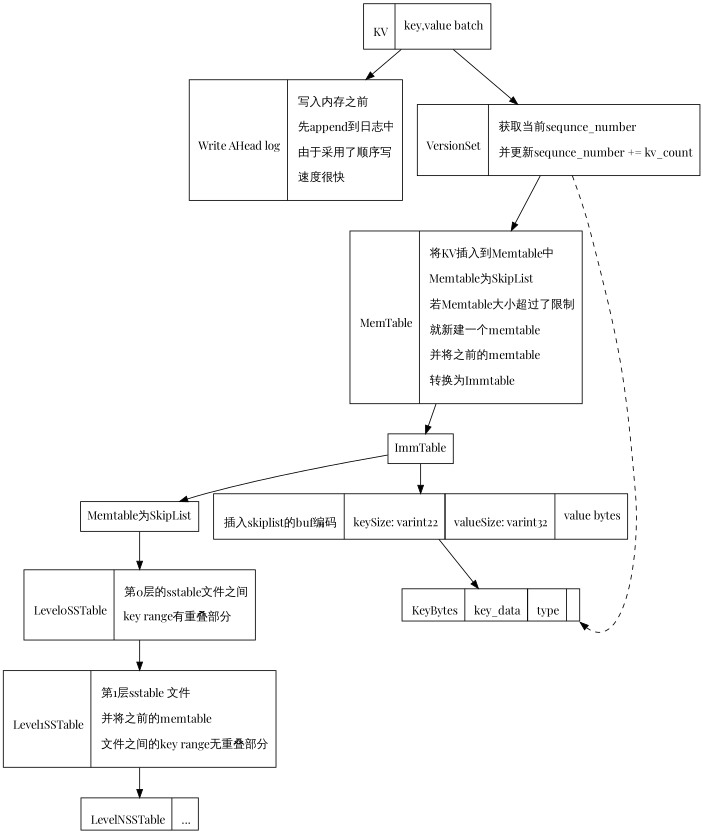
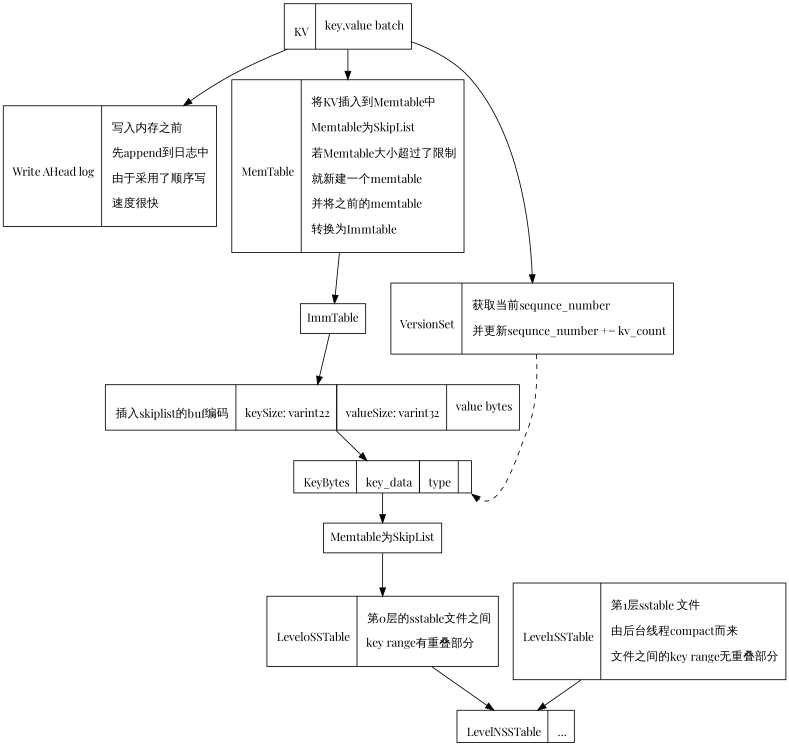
  digraph {
    fontname="Playfair Display"
    newrank=true
    rankdir=TB
    node [fontname="Playfair Display" shape=record]
    edge [fontname="Playfair Display"]
    n1 [label="{{\n      Write AHead log|\n      写入内存之前\l \n      先append到日志中\l\n      由于采用了顺序写\l \n      速度很快\l\n    }}"]
    n2 [label="{{\n      MemTable|\n      将KV插入到Memtable中\l\n      Memtable为SkipList\l\n      若Memtable大小超过了限制\l\n      就新建一个memtable\l \n      并将之前的memtable\l\n      转换为Immtable\l\n    }}"]
    ImmTable [shape=box]
    n4 [label="{{\n      插入skiplist的buf编码|\n      keySize: varint22\l| \n      <KeyBytes> keyBytes\l|\n      valueSize: varint32\l|\n      value bytes\l\n    }}"]
    n5 [label="Memtable为SkipList" shape=box]
    n6 [label="{{\n      Level0SSTable|\n      第0层的sstable文件之间\l \n      key range有重叠部分\l\n    }}"]
-   n7 [label="{{\n      Level1SSTable|\n      第1层sstable 文件\l\n      并将之前的memtable\l\n      文件之间的key range无重叠部分\l\n    }}"]
+   n7 [label="{{\n      Level1SSTable|\n      第1层sstable 文件\l\n      由后台线程compact而来\l\n      文件之间的key range无重叠部分\l\n    }}"]
    n8 [label="{{\n      LevelNSSTable|\n      ...\n    }}"]
    n9 [label="{{\n      KV|\n      key,value batch\l\n    }}"]
    n10 [label="{{\n      VersionSet|\n      获取当前sequnce_number\l\n      并更新sequnce_number += kv_count\l\n    }}"]
    n11 [label="{{\n      KeyBytes|\n      key_data|\n      <sequence> sequence_number|\n        type\l|\n    }}"]
    n2 -> ImmTable
    ImmTable -> n4
-   ImmTable -> n5
+   n11 -> n5
    n4 -> n11 [tailport=KeyBytes]
    n5 -> n6
-   n6 -> n7
+   n6 -> n8
    n7 -> n8
    n9 -> n1
-   n10 -> n2
+   n9 -> n2
    n9 -> n10
    n10 -> n11 [headport=sequence style=dashed]
  }
